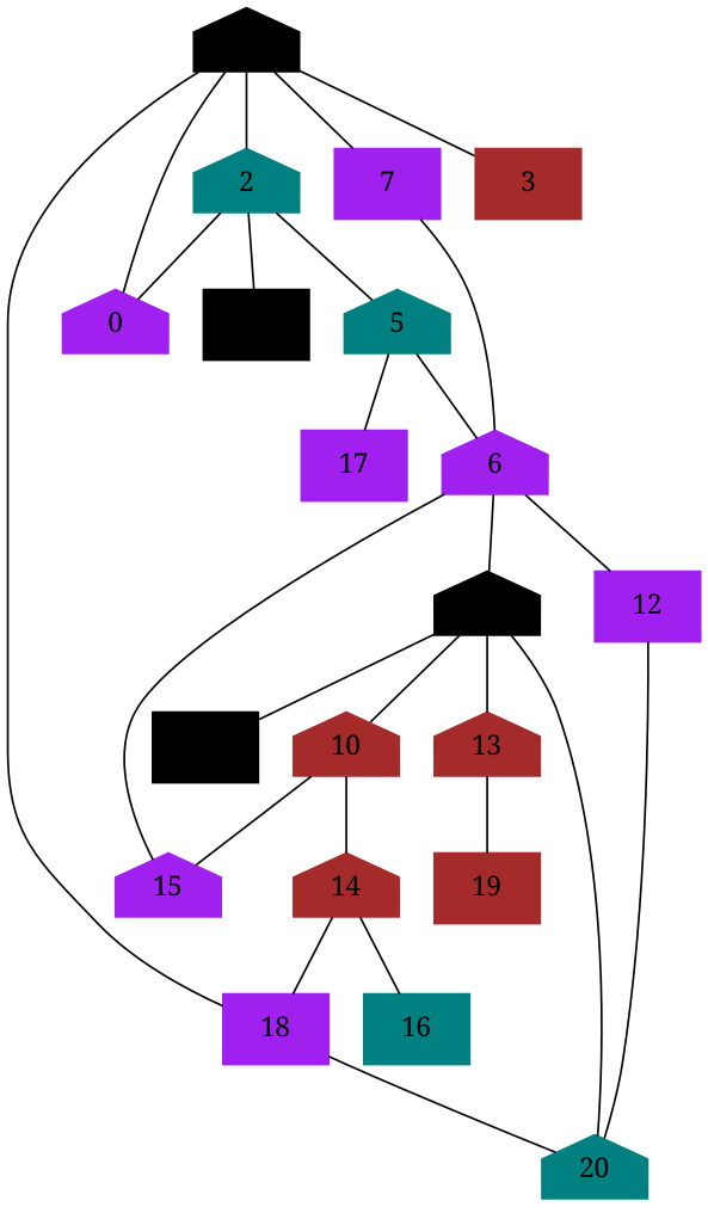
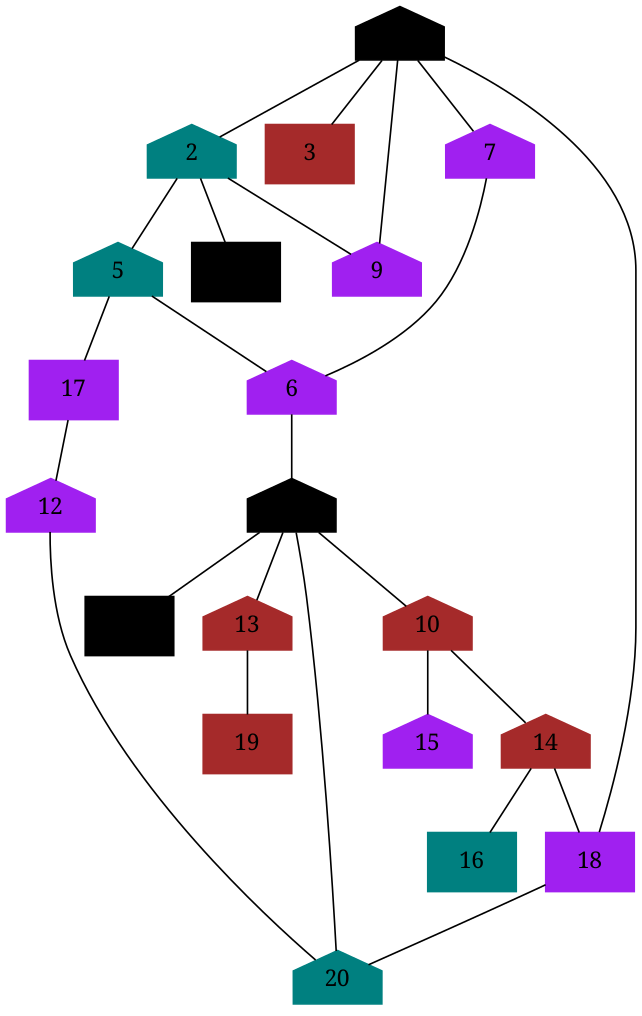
  graph {
    fontname="Noto Serif"
    node [color=purple fontname="Noto Serif" shape=house style=filled]
    edge [fontname="Noto Serif"]
    1 [color=black]
    2 [color=teal]
    3 [color=brown shape=box]
-   7 [shape=box]
-   9 [label=0]
+   7
+   9
    18 [shape=box]
    4 [color=black shape=box]
    5 [color=teal]
    6
    20 [color=teal]
    17 [shape=box]
    8 [color=black]
-   12 [shape=box]
+   12
    15
    10 [color=brown]
    11 [color=black shape=box]
    13 [color=brown]
    14 [color=brown]
    19 [color=brown shape=box]
    16 [color=teal shape=box]
    1 -- 2
    1 -- 3
    1 -- 7
    1 -- 9
    1 -- 18
    2 -- 9
    2 -- 4
    2 -- 5
    7 -- 6
    18 -- 20
    5 -- 6
    5 -- 17
    6 -- 8
-   6 -- 12
-   6 -- 15
+   17 -- 12
    8 -- 20
    8 -- 10
    8 -- 11
    8 -- 13
    12 -- 20
    10 -- 15
    10 -- 14
    13 -- 19
    14 -- 18
    14 -- 16
  }
